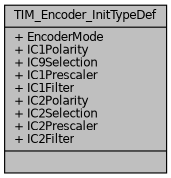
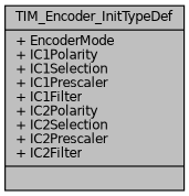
  digraph {
-   n1 [color=black fillcolor=grey75 fontcolor=black fontname=Helvetica fontsize=10 height=0.2 label="{TIM_Encoder_InitTypeDef\n|+ EncoderMode\l+ IC1Polarity\l+ IC9Selection\l+ IC1Prescaler\l+ IC1Filter\l+ IC2Polarity\l+ IC2Selection\l+ IC2Prescaler\l+ IC2Filter\l|}" shape=record style=filled width=0.4]
+   n1 [color=black fillcolor=grey75 fontcolor=black fontname=Helvetica fontsize=10 height=0.2 label="{TIM_Encoder_InitTypeDef\n|+ EncoderMode\l+ IC1Polarity\l+ IC1Selection\l+ IC1Prescaler\l+ IC1Filter\l+ IC2Polarity\l+ IC2Selection\l+ IC2Prescaler\l+ IC2Filter\l|}" shape=record style=filled width=0.4]
  }
